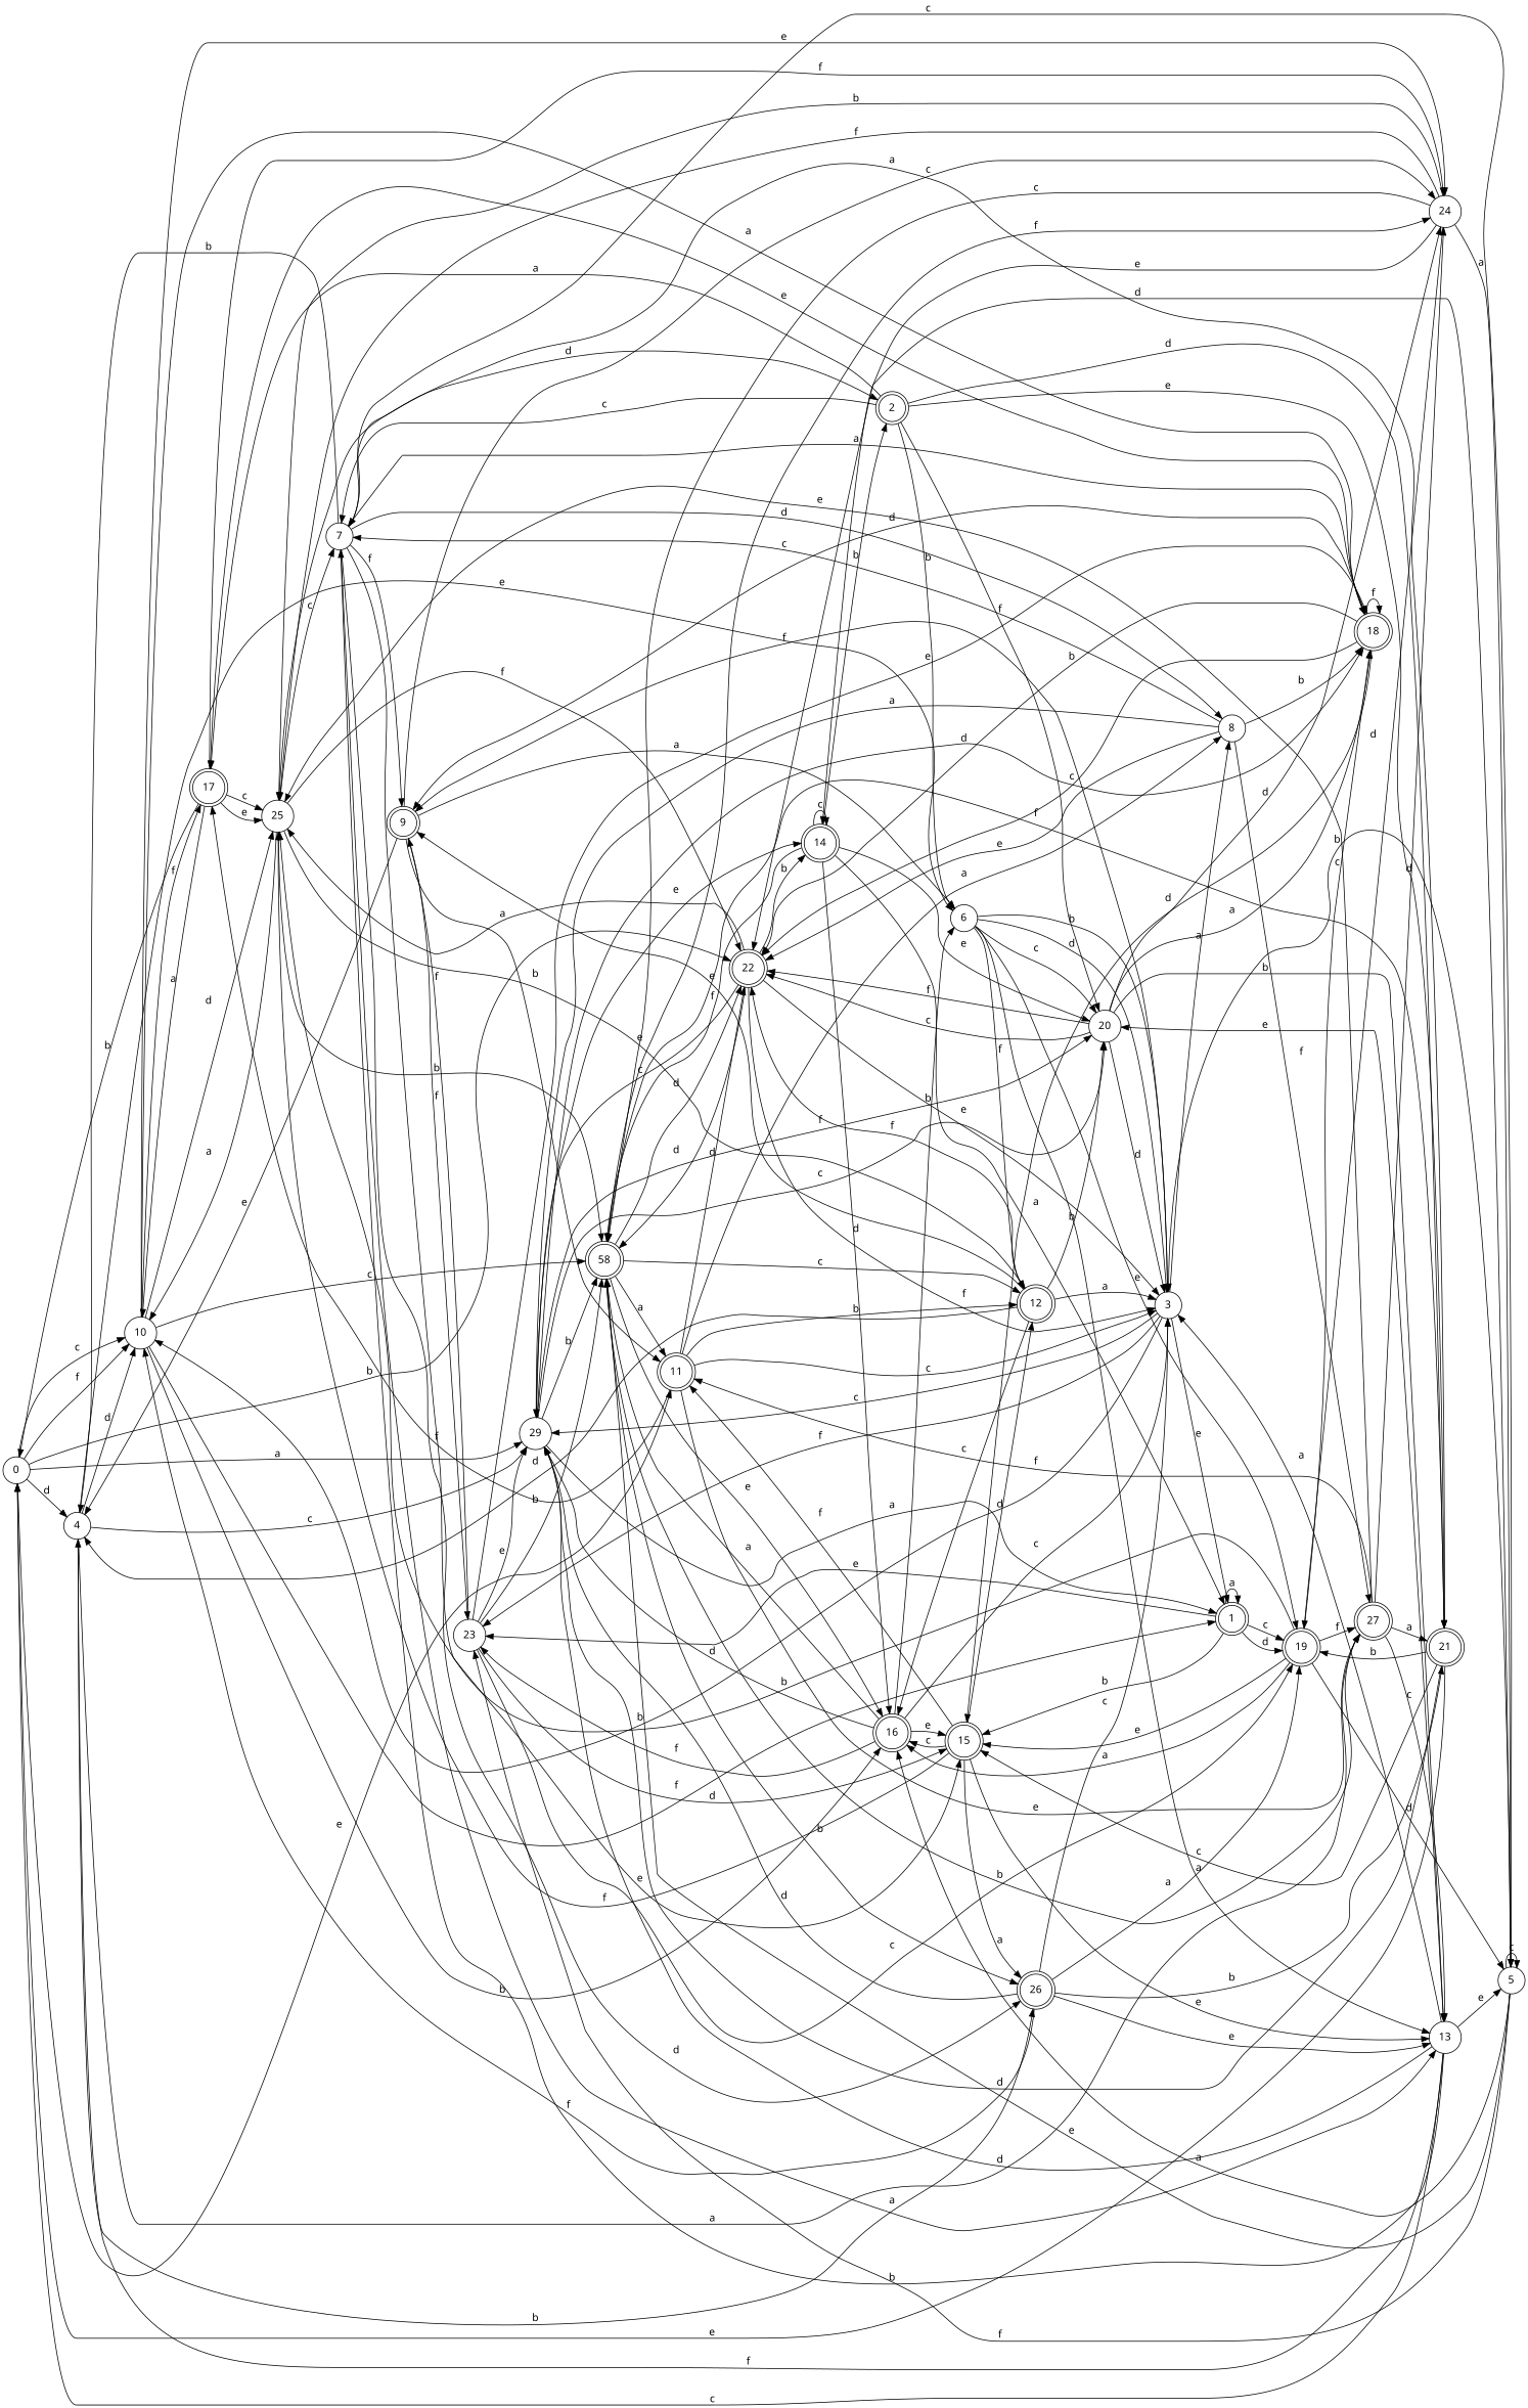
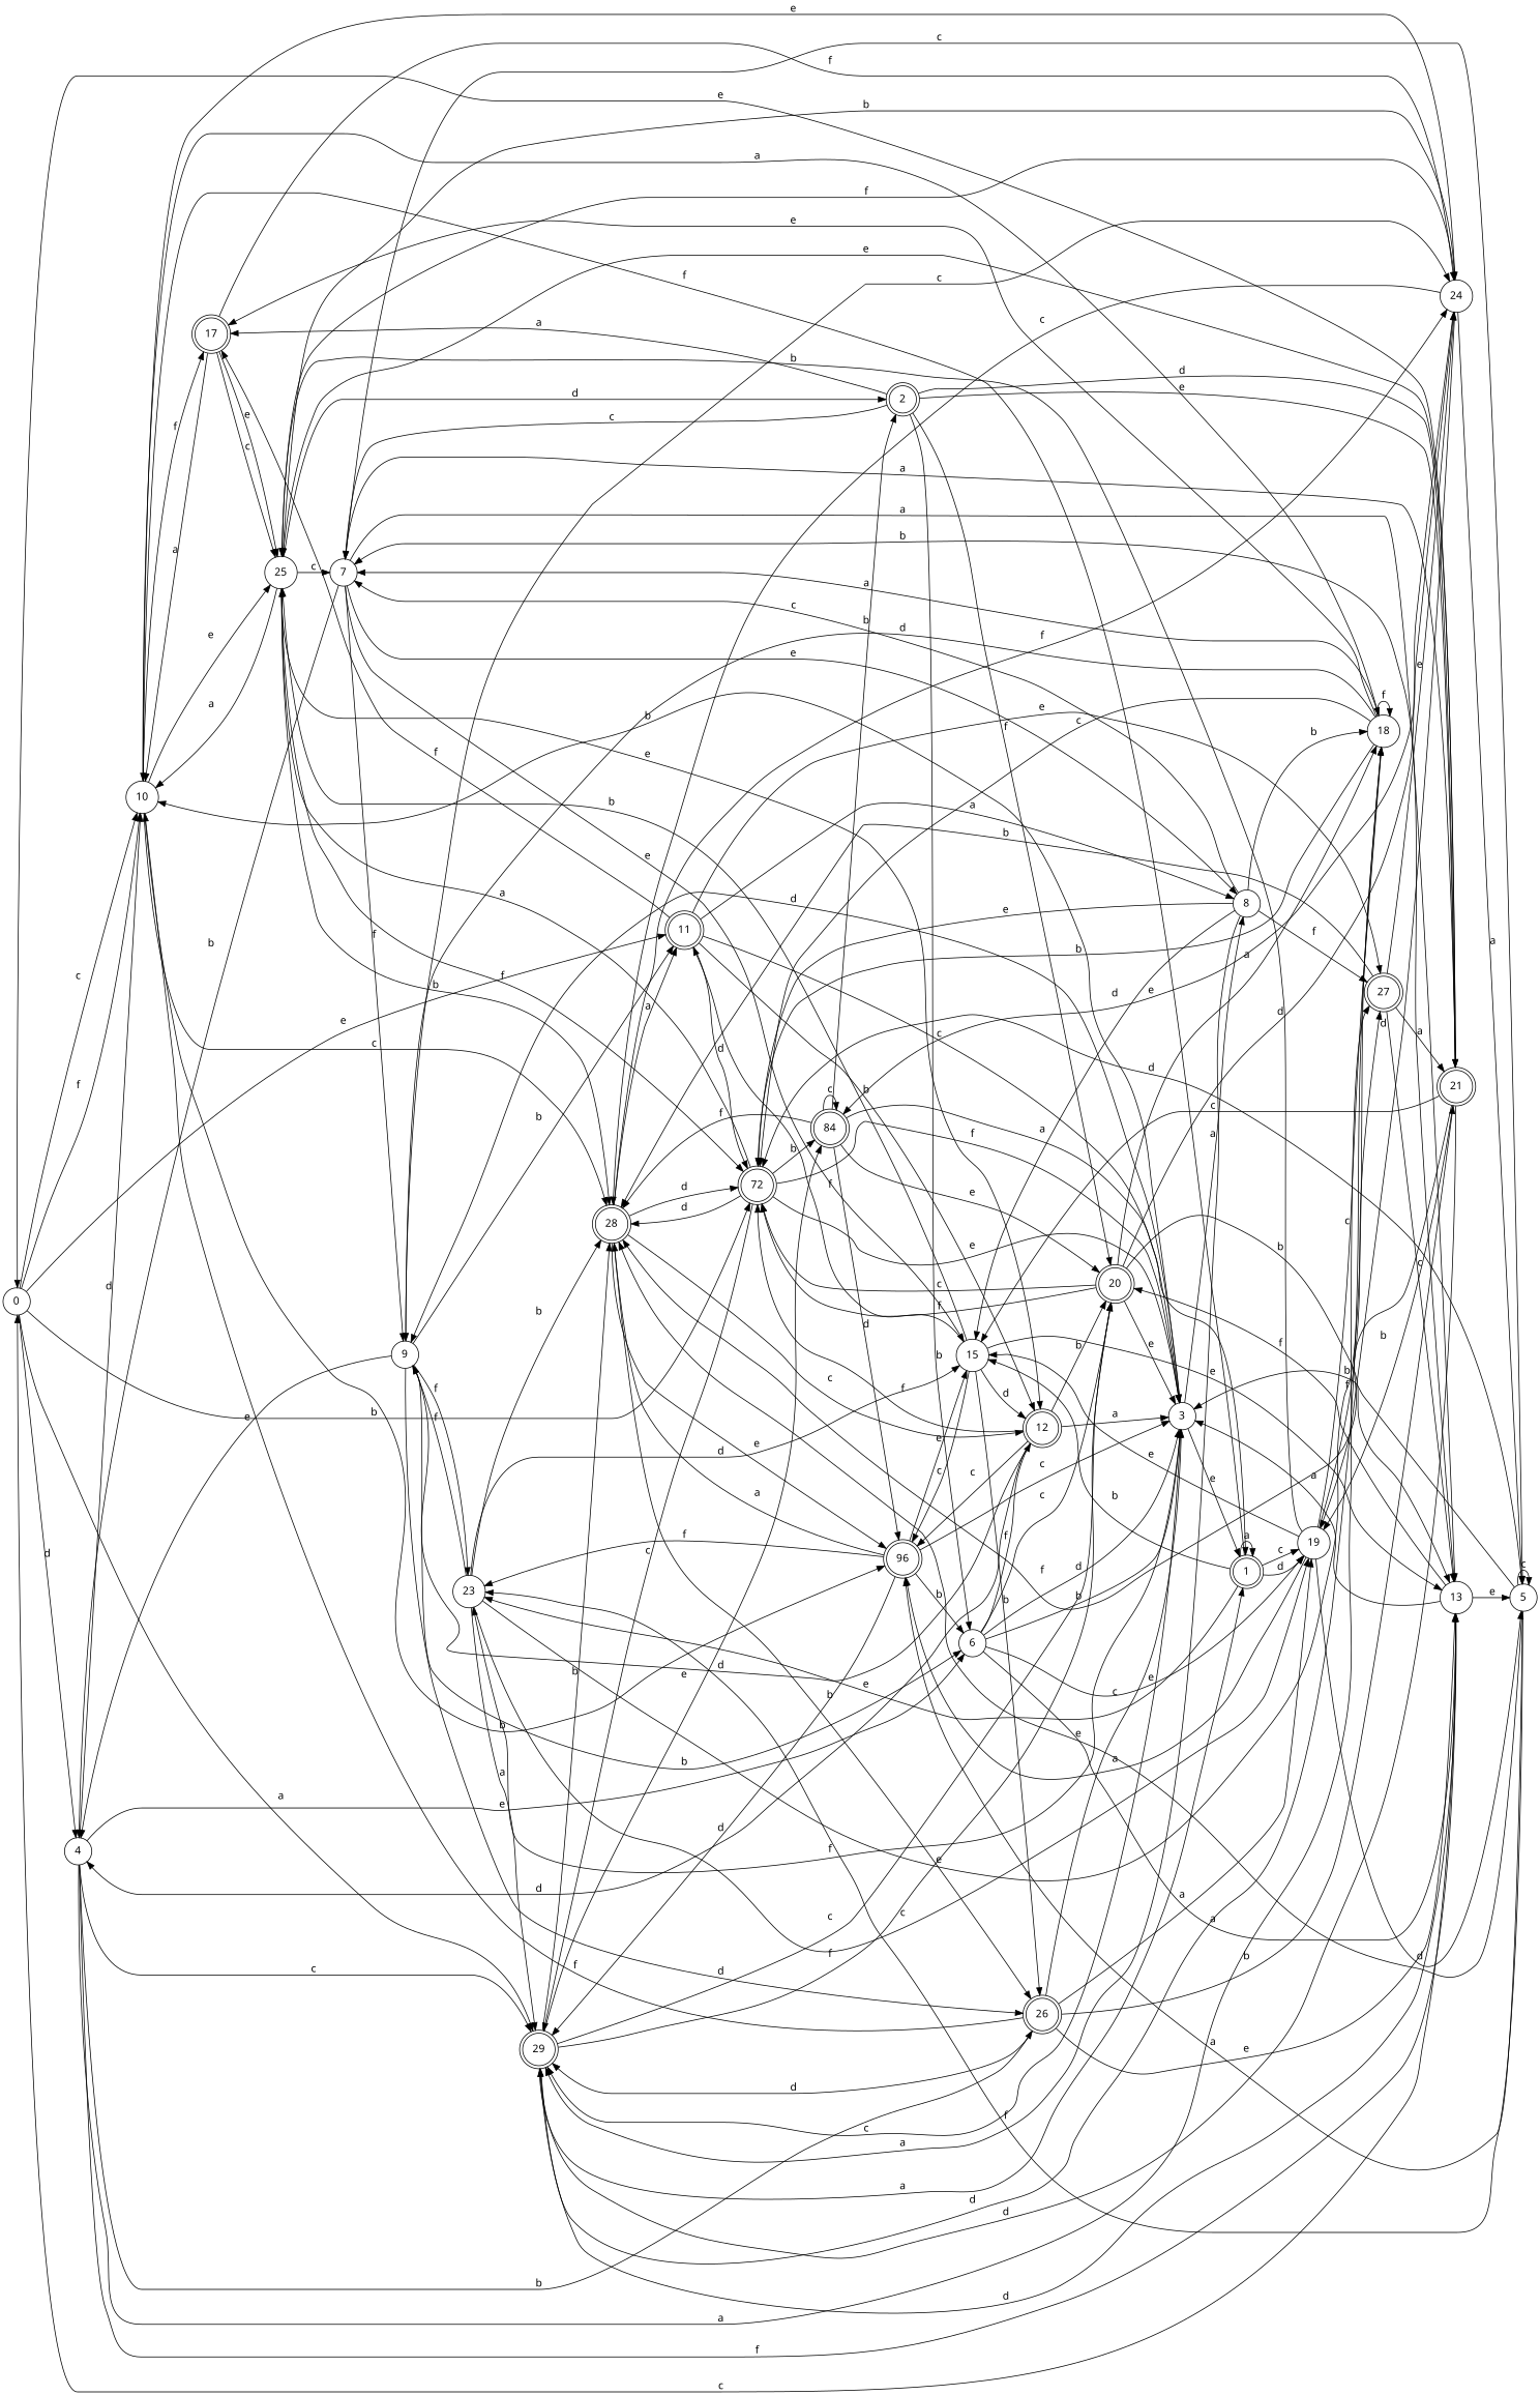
  digraph {
    fontname="Noto Sans"
    rankdir=LR
    node [color=black fillcolor=white fontname="Noto Sans" shape=doublecircle style="rounded,filled"]
    edge [fontname="Noto Sans"]
    n1 [label=0 shape=circle style=filled]
    n2 [label=4 shape=circle style=filled]
    n3 [label=10 shape=circle style=filled]
    n4 [label=11]
-   n5 [label=22]
-   n6 [label=29 shape=circle]
+   n5 [label=72]
+   n6 [label=29]
    n7 [label=6 shape=circle]
    n8 [label=13 shape=circle style=filled]
    n9 [label=26]
    n10 [label=27]
    n11 [label=17]
-   n12 [label=16]
-   n13 [label=58]
-   n14 [label=18]
+   n12 [label=96]
+   n13 [label=28]
+   n14 [label=18 shape=circle]
    n15 [label=24 shape=circle style=filled]
    n16 [label=25 shape=circle style=filled]
    n17 [label=3 shape=circle style=filled]
    n18 [label=8 shape=circle style=filled]
    n19 [label=12]
-   n20 [label=14]
+   n20 [label=84]
    n21 [label=1]
-   n22 [label=20 shape=circle]
-   n23 [label=15 style=filled]
-   n24 [label=19]
+   n22 [label=20]
+   n23 [label=15 shape=circle style=filled]
+   n24 [label=19 shape=circle]
    n25 [label=23 shape=circle style=filled]
    n26 [label=5 shape=circle style=filled]
-   n27 [label=9]
+   n27 [label=9 shape=circle]
    n28 [label=2]
    n29 [label=7 shape=circle style=filled]
    n30 [label=21]
    n1 -> n2 [label=d]
    n1 -> n3 [label=c]
    n1 -> n3 [label=f]
    n1 -> n4 [label=e]
    n1 -> n5 [label=b]
    n1 -> n6 [label=a]
    n2 -> n3 [label=d]
    n2 -> n6 [label=c]
    n2 -> n7 [label=e]
-   n8 -> n2 [label=f]
+   n2 -> n8 [label=f]
    n2 -> n9 [label=b]
    n2 -> n10 [label=a]
    n3 -> n11 [label=f]
    n3 -> n12 [label=b]
    n3 -> n13 [label=c]
    n3 -> n14 [label=a]
    n3 -> n15 [label=e]
-   n3 -> n16 [label=d]
+   n3 -> n16 [label=e]
    n4 -> n5 [label=d]
    n4 -> n10 [label=e]
    n4 -> n11 [label=f]
    n4 -> n17 [label=c]
    n4 -> n18 [label=a]
    n4 -> n19 [label=b]
    n5 -> n6 [label=c]
    n5 -> n13 [label=d]
    n5 -> n16 [label=a]
    n5 -> n17 [label=e]
    n5 -> n17 [label=f]
    n5 -> n20 [label=b]
    n6 -> n13 [label=b]
    n6 -> n14 [label=d]
    n6 -> n20 [label=e]
    n6 -> n21 [label=a]
    n6 -> n22 [label=c]
    n6 -> n22 [label=f]
    n7 -> n8 [label=a]
    n7 -> n17 [label=b]
    n7 -> n17 [label=d]
    n7 -> n19 [label=f]
    n7 -> n22 [label=c]
    n7 -> n24 [label=e]
    n8 -> n1 [label=c]
    n8 -> n6 [label=d]
    n8 -> n17 [label=a]
-   n8 -> n22 [label=e]
+   n8 -> n22 [label=f]
    n8 -> n26 [label=e]
    n8 -> n29 [label=b]
    n9 -> n3 [label=f]
    n9 -> n6 [label=d]
    n9 -> n8 [label=e]
    n9 -> n17 [label=c]
    n9 -> n24 [label=a]
    n9 -> n30 [label=b]
-   n10 -> n4 [label=f]
    n10 -> n8 [label=c]
    n10 -> n13 [label=b]
-   n10 -> n15 [label=d]
-   n10 -> n16 [label=e]
+   n10 -> n15 [label=e]
+   n30 -> n16 [label=e]
    n10 -> n30 [label=a]
-   n11 -> n1 [label=b]
    n11 -> n3 [label=a]
    n11 -> n15 [label=f]
    n11 -> n16 [label=c]
    n11 -> n16 [label=e]
    n12 -> n6 [label=d]
    n12 -> n7 [label=b]
    n12 -> n13 [label=a]
    n12 -> n17 [label=c]
    n12 -> n23 [label=e]
    n12 -> n25 [label=f]
    n13 -> n4 [label=a]
    n13 -> n5 [label=d]
    n13 -> n9 [label=b]
    n13 -> n12 [label=e]
    n13 -> n15 [label=f]
    n13 -> n19 [label=c]
    n14 -> n5 [label=b]
    n14 -> n5 [label=c]
    n14 -> n11 [label=e]
    n14 -> n14 [label=f]
    n14 -> n27 [label=d]
    n14 -> n29 [label=a]
    n15 -> n13 [label=c]
    n15 -> n16 [label=b]
    n15 -> n16 [label=f]
    n15 -> n20 [label=e]
    n15 -> n24 [label=d]
    n15 -> n26 [label=a]
    n16 -> n3 [label=a]
    n16 -> n5 [label=f]
    n16 -> n13 [label=b]
    n16 -> n19 [label=e]
    n16 -> n28 [label=d]
    n16 -> n29 [label=c]
    n17 -> n3 [label=b]
    n17 -> n6 [label=c]
    n17 -> n18 [label=a]
    n17 -> n21 [label=e]
    n17 -> n25 [label=f]
-   n17 -> n27 [label=f]
+   n17 -> n27 [label=d]
    n18 -> n5 [label=e]
    n18 -> n6 [label=a]
    n18 -> n10 [label=f]
    n18 -> n14 [label=b]
-   n14 -> n23 [label=d]
+   n18 -> n23 [label=d]
    n18 -> n29 [label=c]
    n19 -> n2 [label=d]
    n19 -> n5 [label=f]
    n19 -> n12 [label=c]
    n19 -> n17 [label=a]
    n19 -> n22 [label=b]
-   n19 -> n27 [label=e]
+   n19 -> n27 [label=d]
    n20 -> n12 [label=d]
    n20 -> n13 [label=f]
    n20 -> n20 [label=c]
    n20 -> n21 [label=a]
    n20 -> n22 [label=e]
    n20 -> n28 [label=b]
-   n3 -> n21 [label=f]
+   n21 -> n3 [label=f]
    n21 -> n21 [label=a]
    n21 -> n23 [label=b]
    n21 -> n24 [label=c]
    n21 -> n24 [label=d]
    n21 -> n25 [label=e]
    n22 -> n5 [label=c]
    n22 -> n5 [label=f]
    n22 -> n8 [label=b]
    n22 -> n14 [label=a]
    n22 -> n15 [label=d]
-   n22 -> n17 [label=d]
+   n22 -> n17 [label=e]
    n23 -> n4 [label=f]
    n23 -> n8 [label=e]
-   n23 -> n9 [label=a]
+   n23 -> n9 [label=b]
    n23 -> n12 [label=c]
-   n23 -> n16 [label=f]
+   n23 -> n16 [label=b]
    n23 -> n19 [label=d]
    n24 -> n10 [label=f]
    n24 -> n12 [label=a]
    n24 -> n14 [label=c]
    n24 -> n16 [label=b]
    n24 -> n23 [label=e]
    n24 -> n26 [label=d]
-   n25 -> n6 [label=e]
+   n25 -> n6 [label=a]
    n25 -> n13 [label=b]
    n25 -> n14 [label=e]
    n25 -> n23 [label=d]
    n25 -> n24 [label=c]
    n25 -> n27 [label=f]
    n26 -> n5 [label=d]
    n26 -> n12 [label=a]
    n26 -> n13 [label=e]
    n26 -> n17 [label=b]
    n26 -> n25 [label=f]
    n26 -> n26 [label=c]
    n27 -> n2 [label=e]
    n27 -> n4 [label=b]
-   n27 -> n7 [label=a]
-   n29 -> n9 [label=d]
+   n27 -> n7 [label=b]
+   n27 -> n9 [label=d]
    n27 -> n15 [label=c]
    n27 -> n25 [label=f]
    n28 -> n7 [label=b]
    n28 -> n11 [label=a]
    n28 -> n22 [label=f]
    n28 -> n29 [label=c]
    n28 -> n30 [label=d]
    n28 -> n30 [label=e]
    n29 -> n2 [label=b]
    n29 -> n8 [label=a]
-   n29 -> n18 [label=d]
+   n29 -> n18 [label=e]
    n29 -> n23 [label=e]
    n29 -> n26 [label=c]
    n29 -> n27 [label=f]
    n30 -> n1 [label=e]
    n30 -> n6 [label=d]
    n30 -> n13 [label=f]
    n30 -> n23 [label=c]
    n30 -> n24 [label=b]
    n30 -> n29 [label=a]
  }
